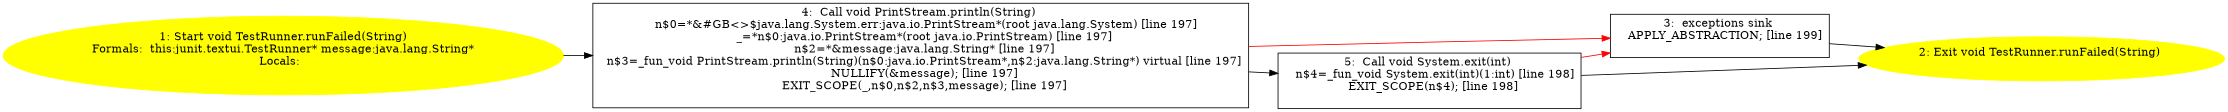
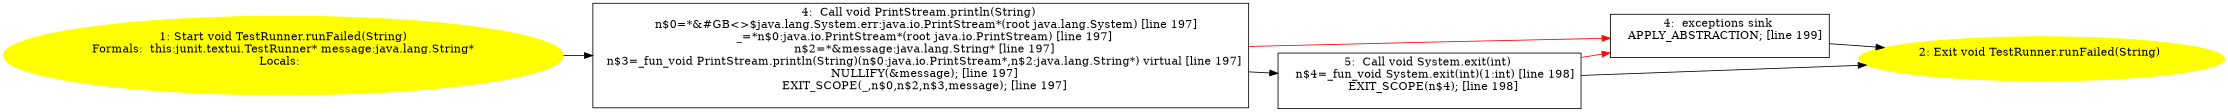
  digraph {
    rankdir=LR
    node [shape=box]
    n1 [color=yellow label="1: Start void TestRunner.runFailed(String)\nFormals:  this:junit.textui.TestRunner* message:java.lang.String*\nLocals:  \n  " style=filled shape=""]
    n2 [label="4:  Call void PrintStream.println(String) \n   n$0=*&#GB<>$java.lang.System.err:java.io.PrintStream*(root java.lang.System) [line 197]\n  _=*n$0:java.io.PrintStream*(root java.io.PrintStream) [line 197]\n  n$2=*&message:java.lang.String* [line 197]\n  n$3=_fun_void PrintStream.println(String)(n$0:java.io.PrintStream*,n$2:java.lang.String*) virtual [line 197]\n  NULLIFY(&message); [line 197]\n  EXIT_SCOPE(_,n$0,n$2,n$3,message); [line 197]\n "]
-   n3 [label="3:  exceptions sink \n   APPLY_ABSTRACTION; [line 199]\n "]
+   n3 [label="4:  exceptions sink \n   APPLY_ABSTRACTION; [line 199]\n "]
    n4 [label="5:  Call void System.exit(int) \n   n$4=_fun_void System.exit(int)(1:int) [line 198]\n  EXIT_SCOPE(n$4); [line 198]\n "]
    n5 [color=yellow label="2: Exit void TestRunner.runFailed(String) \n  " style=filled shape=""]
    n1 -> n2
    n2 -> n3 [color=red]
    n2 -> n4
    n3 -> n5
    n4 -> n3 [color=red]
    n4 -> n5
  }
